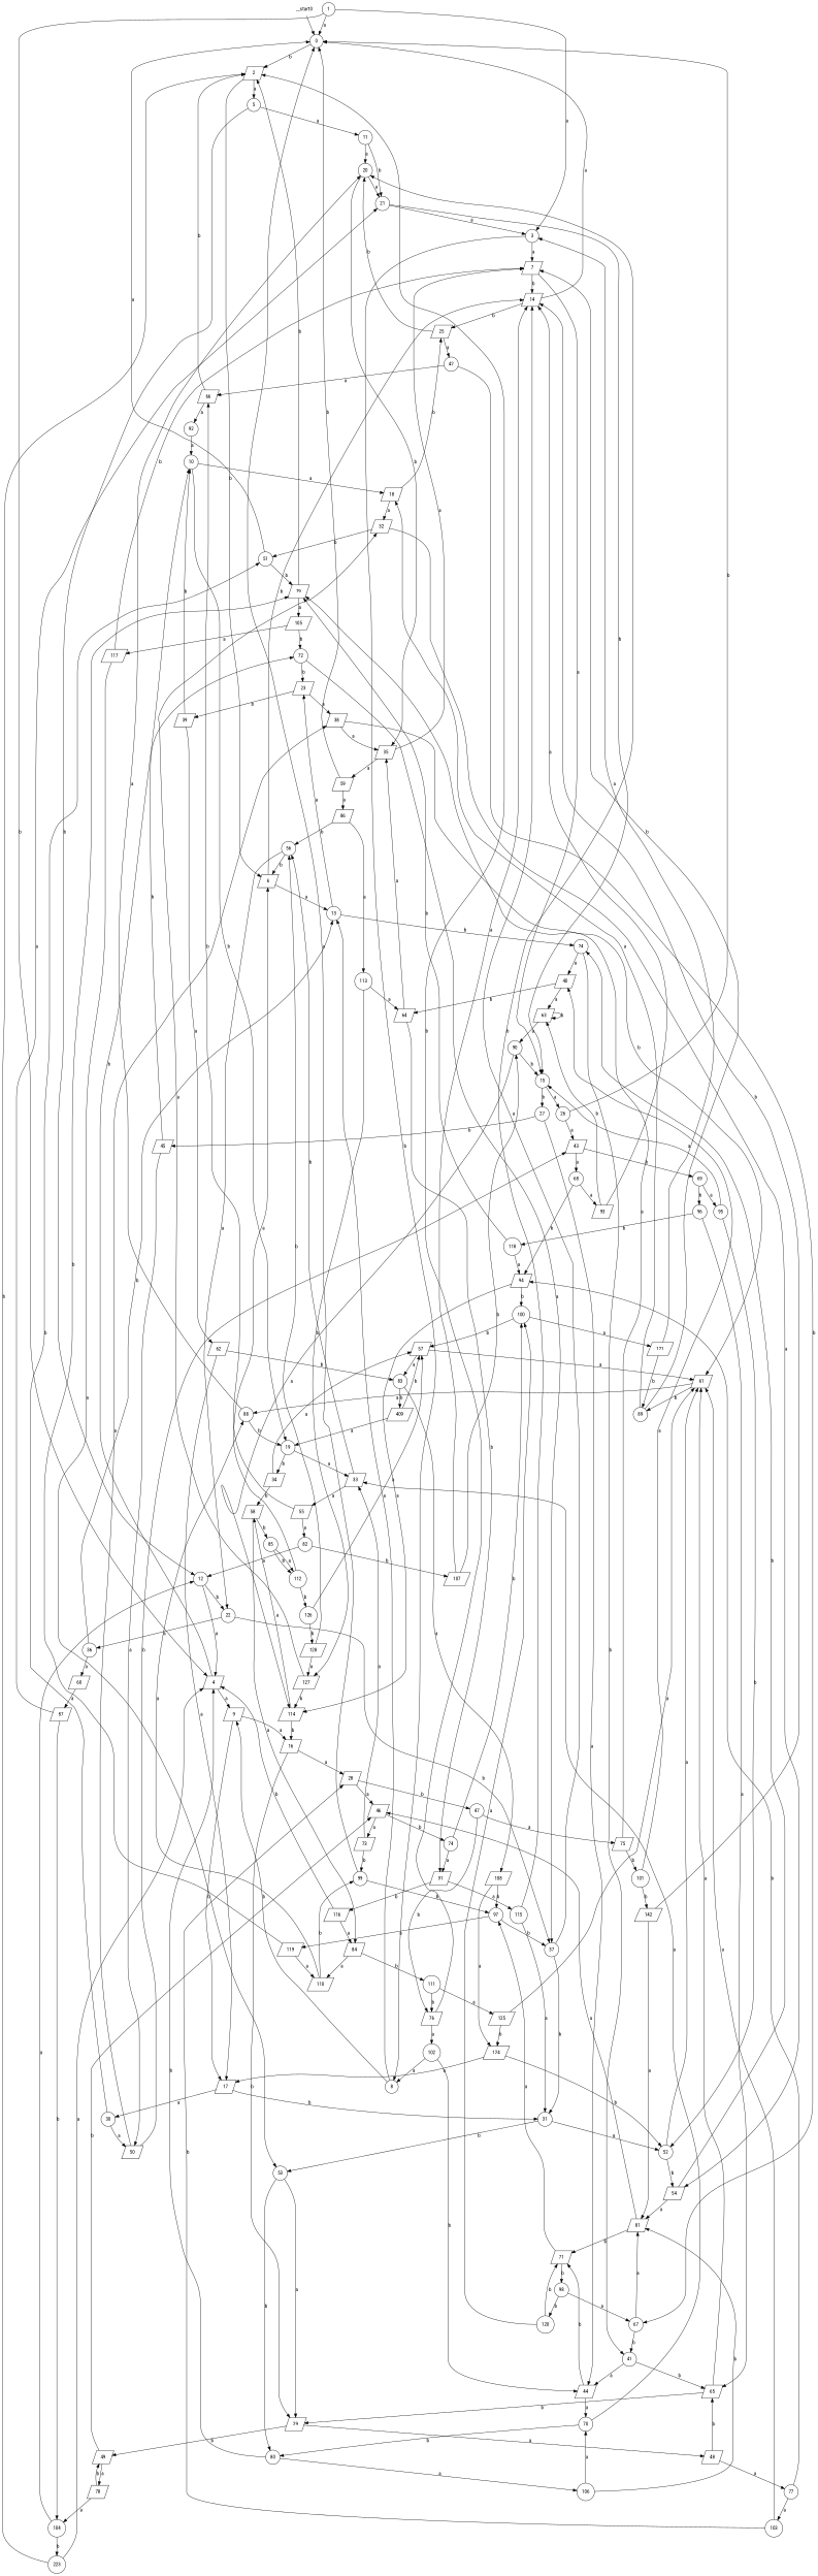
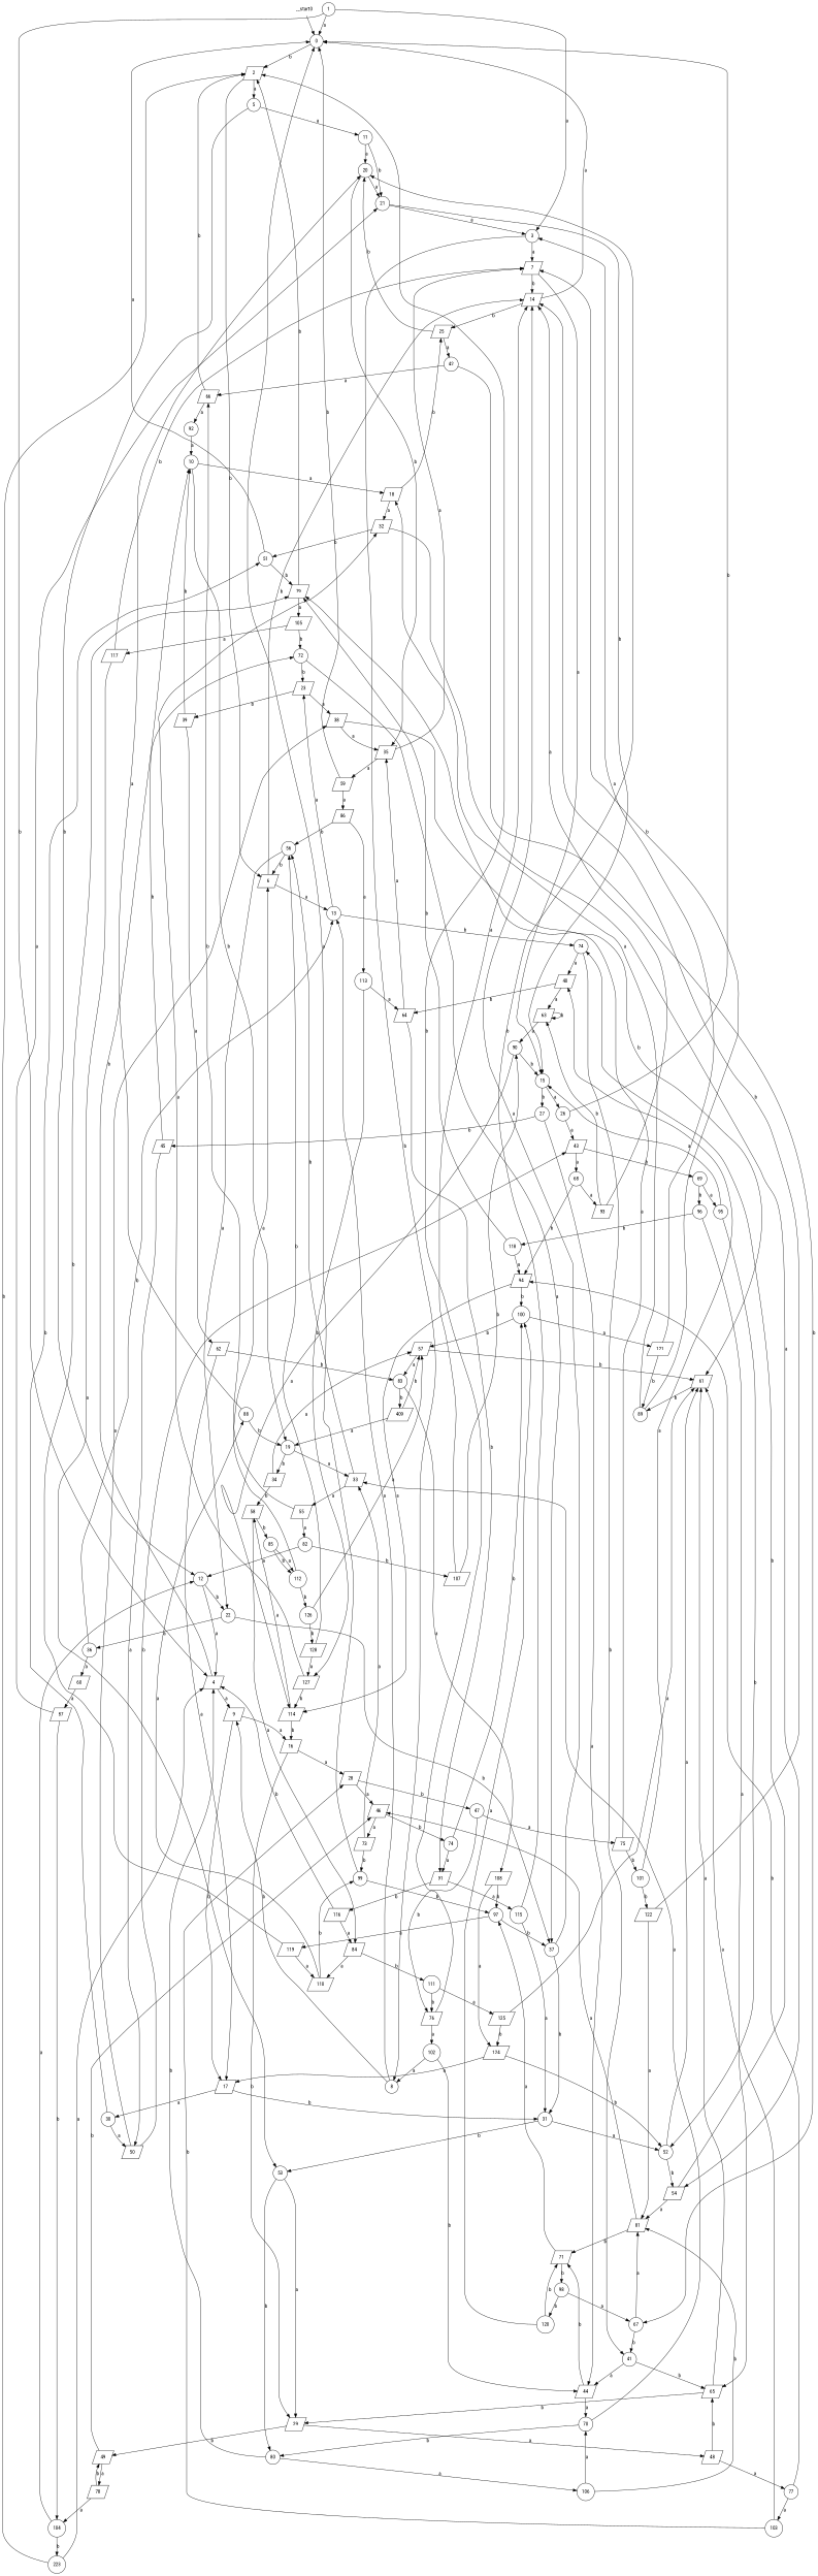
  digraph {
    fontname="Roboto Condensed"
    node [fontname="Roboto Condensed" shape=parallelogram]
    edge [fontname="Roboto Condensed"]
    __start0 [shape=none]
    0 [shape=circle]
    2
    1 [shape=circle]
    3 [shape=circle]
    4
    5 [shape=circle]
    6
    7
    8 [shape=circle]
    9
    10 [shape=circle]
    11 [shape=circle]
    12 [shape=circle]
    13 [shape=circle]
    14
    15 [shape=circle]
    16
    17
    18
    19 [shape=circle]
    20 [shape=circle]
    21 [shape=circle]
    22 [shape=circle]
    23
    24 [shape=circle]
    25
    26 [shape=circle]
    27 [shape=circle]
    28
    29
    30 [shape=circle]
    31 [shape=circle]
    32
    33
    34
    35
    36 [shape=circle]
    37 [shape=circle]
    38
    39
    40
    41 [shape=circle]
    42 [shape=circle]
    43
    44
    45
    46
    47 [shape=circle]
    48
    49
    50
    51 [shape=circle]
    52 [shape=circle]
    53 [shape=circle]
    54
    55
    56 [shape=circle]
    57
    58
    59
    60
    61
    62
    63
    64
    65
    66
    67 [shape=circle]
    68 [shape=circle]
    69 [shape=circle]
    70 [shape=circle]
    71
    72 [shape=circle]
    73
    74 [shape=circle]
    75
    76
    77 [shape=circle]
    78
    79
    80 [shape=circle]
    81
    82 [shape=circle]
    83 [shape=circle]
    84
    85 [shape=circle]
    86
    87
    88 [shape=circle]
    89 [shape=circle]
    90 [shape=circle]
    91
    92 [shape=circle]
    93
    94
    95 [shape=circle]
    96 [shape=circle]
    97 [shape=circle]
    98 [shape=circle]
    99 [shape=circle]
    100 [shape=circle]
    101 [shape=circle]
    102 [shape=circle]
    103 [shape=circle]
    104 [shape=circle]
    105
    106 [shape=circle]
    107
    108
    n111 [label=409]
    110
    111 [shape=circle]
    112 [shape=circle]
    113 [shape=circle]
    114
    115 [shape=circle]
    116
    118 [shape=circle]
    119
    120 [shape=circle]
    121
-   122 [label=142]
+   122
    n124 [label=223 shape=circle]
    117
    124
    125
    126 [shape=circle]
    127
    128
    __start0 -> 0
    0 -> 2 [label=b]
    2 -> 5 [label=a]
    2 -> 6 [label=b]
    1 -> 0 [label=a]
    1 -> 3 [label=a]
    1 -> 4 [label=b]
    3 -> 7 [label=a]
    3 -> 8 [label=b]
    4 -> 9 [label=a]
    4 -> 10 [label=b]
    5 -> 11 [label=a]
    5 -> 12 [label=b]
    6 -> 13 [label=a]
    6 -> 14 [label=b]
    7 -> 14 [label=b]
    7 -> 15 [label=a]
    8 -> 9 [label=b]
    8 -> 13 [label=a]
    9 -> 16 [label=a]
    9 -> 17 [label=b]
    10 -> 18 [label=a]
    10 -> 19 [label=b]
    11 -> 20 [label=a]
    11 -> 21 [label=b]
    12 -> 4 [label=a]
    12 -> 22 [label=b]
    13 -> 23 [label=a]
    13 -> 24 [label=b]
    14 -> 0 [label=a]
    14 -> 25 [label=b]
    15 -> 26 [label=a]
    15 -> 27 [label=b]
    16 -> 28 [label=a]
    16 -> 29 [label=b]
    17 -> 30 [label=a]
    17 -> 31 [label=b]
    18 -> 25 [label=b]
    18 -> 32 [label=a]
    19 -> 33 [label=a]
    19 -> 34 [label=b]
    20 -> 21 [label=a]
    20 -> 35 [label=b]
    21 -> 3 [label=a]
    21 -> 15 [label=b]
    22 -> 36 [label=a]
    22 -> 37 [label=b]
    23 -> 38 [label=a]
    23 -> 39 [label=b]
    24 -> 40 [label=a]
    24 -> 41 [label=b]
    25 -> 20 [label=b]
    25 -> 42 [label=a]
    26 -> 0 [label=b]
    26 -> 43 [label=a]
    27 -> 44 [label=a]
    27 -> 45 [label=b]
    28 -> 46 [label=a]
    28 -> 47 [label=b]
    29 -> 48 [label=a]
    29 -> 49 [label=b]
    30 -> 50 [label=a]
    30 -> 51 [label=b]
    31 -> 52 [label=a]
    31 -> 53 [label=b]
    32 -> 51 [label=b]
    32 -> 54 [label=a]
    33 -> 55 [label=a]
    33 -> 56 [label=b]
    34 -> 57 [label=a]
    34 -> 58 [label=b]
    35 -> 7 [label=a]
    35 -> 59 [label=a]
    36 -> 13 [label=b]
    36 -> 60 [label=a]
    37 -> 14 [label=a]
    37 -> 31 [label=b]
    38 -> 35 [label=a]
    38 -> 61 [label=b]
    39 -> 10 [label=b]
    39 -> 62 [label=a]
    40 -> 63 [label=a]
    40 -> 64 [label=b]
    41 -> 44 [label=a]
    41 -> 65 [label=b]
    42 -> 66 [label=a]
    42 -> 67 [label=b]
    43 -> 68 [label=a]
    43 -> 69 [label=b]
    44 -> 70 [label=a]
    44 -> 71 [label=b]
    45 -> 50 [label=a]
    45 -> 72 [label=b]
    46 -> 73 [label=a]
    46 -> 74 [label=b]
    47 -> 75 [label=a]
    47 -> 76 [label=b]
    48 -> 65 [label=b]
    48 -> 77 [label=a]
    49 -> 46 [label=b]
    49 -> 78 [label=a]
    50 -> 38 [label=a]
    50 -> 43 [label=b]
    51 -> 0 [label=a]
    51 -> 79 [label=b]
    52 -> 54 [label=b]
    52 -> 61 [label=a]
    53 -> 29 [label=a]
    53 -> 80 [label=b]
    54 -> 24 [label=b]
    54 -> 81 [label=a]
    55 -> 66 [label=b]
    55 -> 82 [label=a]
    56 -> 6 [label=b]
    56 -> 22 [label=a]
-   57 -> 61 [label=a]
+   57 -> 61 [label=b]
    57 -> 83 [label=a]
    58 -> 84 [label=a]
    58 -> 85 [label=b]
    59 -> 0 [label=b]
    59 -> 86 [label=a]
    60 -> 87 [label=a]
-   61 -> 88 [label=a]
    61 -> 89 [label=b]
    62 -> 17 [label=a]
    62 -> 83 [label=b]
    63 -> 63 [label=b]
    63 -> 90 [label=a]
    64 -> 35 [label=a]
    64 -> 91 [label=b]
    65 -> 29 [label=b]
    65 -> 61 [label=a]
    66 -> 2 [label=b]
    66 -> 92 [label=a]
    67 -> 41 [label=b]
    67 -> 81 [label=a]
    68 -> 93 [label=a]
    68 -> 94 [label=b]
    69 -> 95 [label=a]
    69 -> 96 [label=b]
    70 -> 33 [label=a]
    70 -> 80 [label=b]
    71 -> 97 [label=a]
    71 -> 98 [label=b]
    72 -> 23 [label=b]
    72 -> 37 [label=a]
    73 -> 33 [label=a]
    73 -> 99 [label=b]
    74 -> 91 [label=a]
    74 -> 100 [label=b]
    75 -> 79 [label=a]
    75 -> 101 [label=b]
    76 -> 2 [label=b]
    76 -> 102 [label=a]
    77 -> 94 [label=b]
    77 -> 103 [label=a]
    78 -> 49 [label=b]
    78 -> 104 [label=a]
    79 -> 2 [label=b]
    79 -> 105 [label=a]
    80 -> 4 [label=b]
    80 -> 106 [label=a]
    81 -> 46 [label=a]
    81 -> 71 [label=b]
    82 -> 12 [label=a]
    82 -> 107 [label=b]
    83 -> 108 [label=a]
    83 -> n111 [label=b]
    84 -> 110 [label=a]
    84 -> 111 [label=b]
    85 -> 112 [label=a]
    85 -> 112 [label=b]
    86 -> 56 [label=b]
    86 -> 113 [label=a]
    87 -> 21 [label=a]
    87 -> 104 [label=b]
    88 -> 19 [label=b]
    88 -> 20 [label=a]
    89 -> 7 [label=b]
    89 -> 18 [label=a]
    90 -> 15 [label=b]
    90 -> 114 [label=a]
    91 -> 115 [label=a]
    91 -> 116 [label=b]
    92 -> 10 [label=a]
    93 -> 14 [label=a]
    93 -> 63 [label=b]
    94 -> 100 [label=b]
    94 -> 114 [label=a]
    95 -> 15 [label=a]
    95 -> 52 [label=b]
    96 -> 65 [label=a]
    96 -> 118 [label=b]
    97 -> 37 [label=b]
    97 -> 119 [label=a]
    98 -> 67 [label=a]
    98 -> 120 [label=b]
    99 -> 0 [label=a]
    99 -> 97 [label=b]
    100 -> 57 [label=b]
    100 -> 121 [label=a]
    101 -> 40 [label=a]
    101 -> 122 [label=b]
    102 -> 8 [label=a]
    102 -> 44 [label=b]
    103 -> 28 [label=b]
    103 -> 61 [label=a]
    104 -> 12 [label=a]
    104 -> n124 [label=b]
    105 -> 72 [label=b]
    105 -> 117 [label=a]
    106 -> 70 [label=a]
    106 -> 81 [label=b]
    107 -> 14 [label=a]
    107 -> 90 [label=b]
    108 -> 97 [label=b]
    108 -> 124 [label=a]
    n111 -> 19 [label=a]
    n111 -> 57 [label=b]
    110 -> 88 [label=a]
    110 -> 99 [label=b]
    111 -> 76 [label=b]
    111 -> 125 [label=a]
    112 -> 6 [label=a]
    112 -> 126 [label=b]
    113 -> 64 [label=a]
    113 -> 127 [label=b]
    114 -> 16 [label=b]
    114 -> 58 [label=a]
    115 -> 20 [label=b]
    115 -> 31 [label=a]
    116 -> 4 [label=b]
    116 -> 84 [label=a]
    118 -> 79 [label=b]
    118 -> 94 [label=a]
    119 -> 79 [label=b]
    119 -> 110 [label=a]
    120 -> 71 [label=b]
    120 -> 100 [label=a]
    121 -> 3 [label=a]
    121 -> 89 [label=b]
    122 -> 14 [label=b]
    122 -> 81 [label=a]
    n124 -> 2 [label=b]
    n124 -> 4 [label=a]
    117 -> 7 [label=b]
    117 -> 53 [label=a]
    124 -> 17 [label=a]
    124 -> 52 [label=b]
    125 -> 61 [label=a]
    125 -> 124 [label=b]
    126 -> 57 [label=a]
    126 -> 128 [label=b]
    127 -> 32 [label=a]
    127 -> 114 [label=b]
    128 -> 56 [label=b]
    128 -> 127 [label=a]
  }
